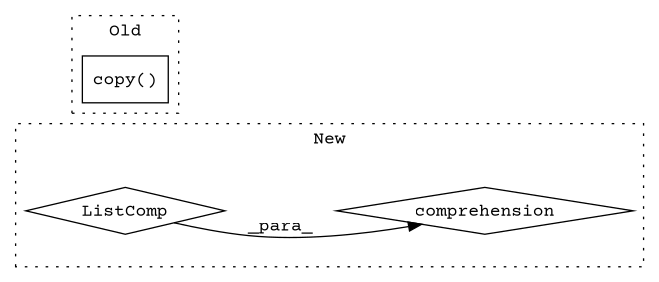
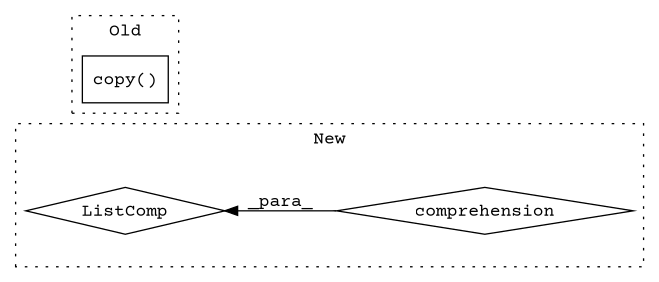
  digraph {
    rankdir=LR
    fontname="Courier Prime"
    node [shape=diamond fontname="Courier Prime"]
    n1 [a=106 l=39 label=ListComp s=3693]
    n2 [a=45 l=3 label=comprehension s=3709]
    n3 [a=75 l=14 label="copy()" s=3572 shape=box]
    subgraph cluster_1 {
      label=New
      style=dotted
      n1
      n2
    }
    subgraph cluster_2 {
      label=Old
      style=dotted
      n3
    }
-   n1 -> n2 [label=_para_ fontname="Courier Prime"]
+   n2 -> n1 [label=_para_ fontname="Courier Prime"]
  }
